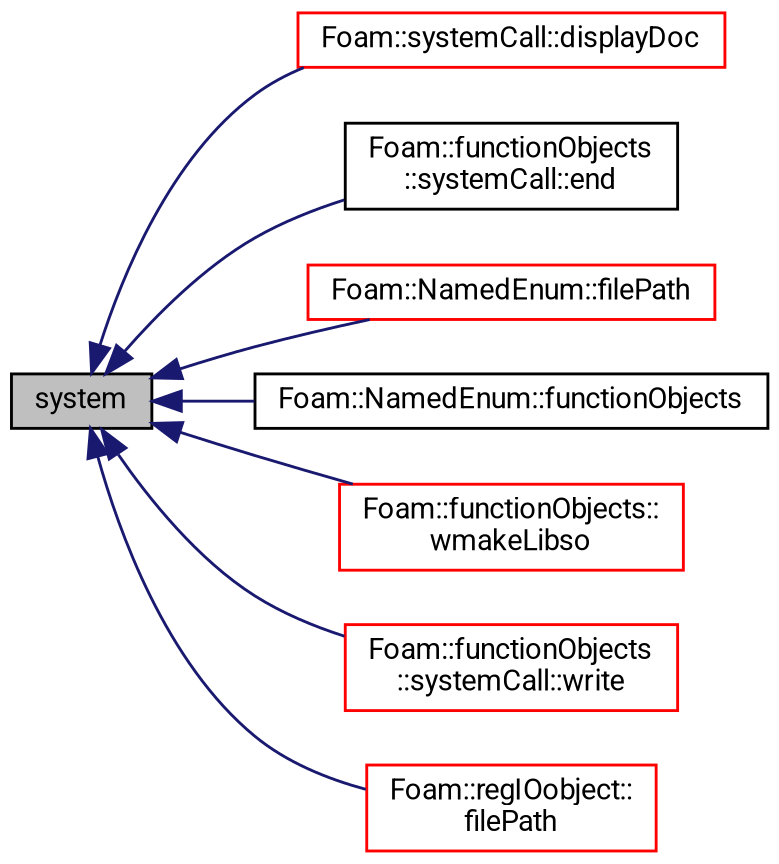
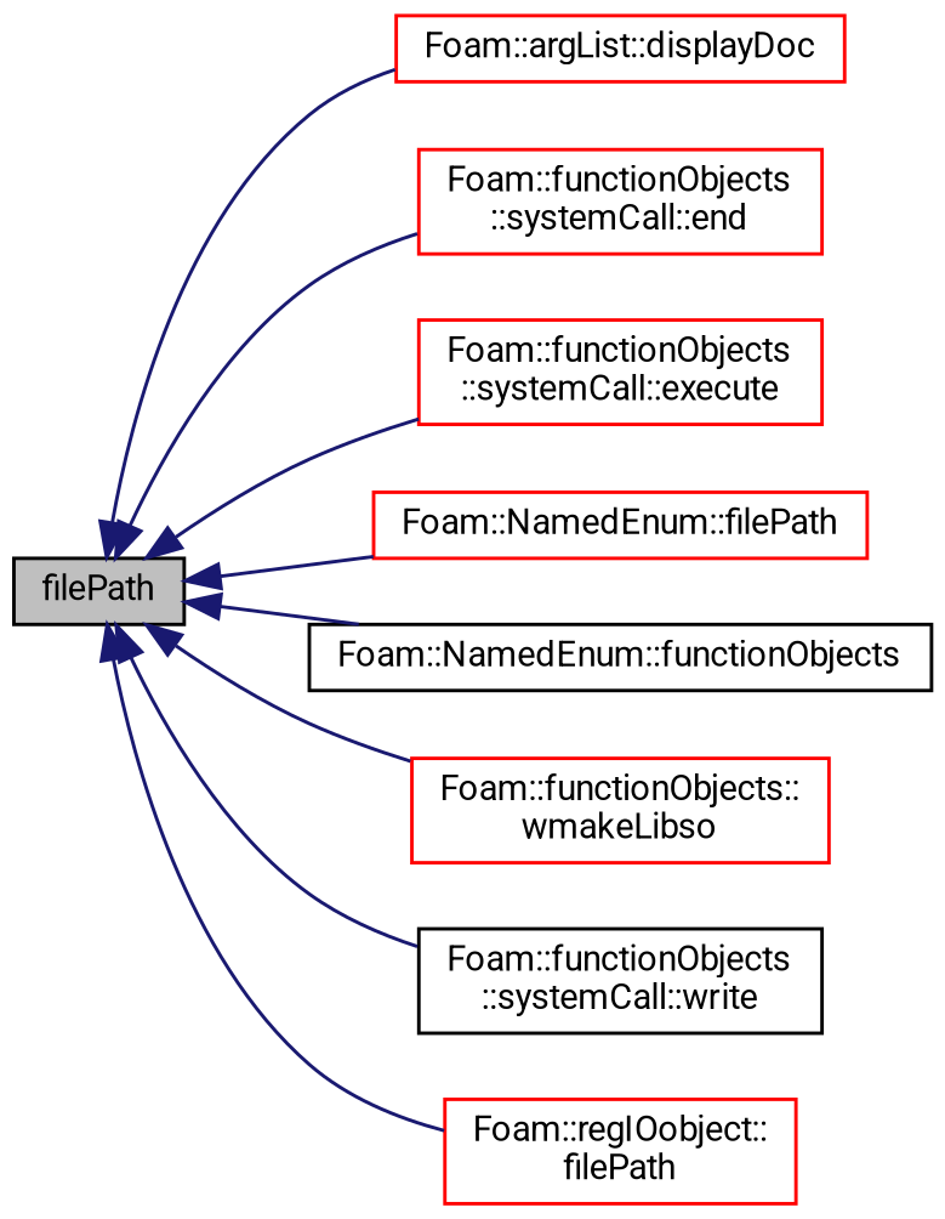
  digraph {
    fontname=Roboto
    rankdir=LR
    node [color=red fontname=Roboto fontsize=10 shape=record]
    edge [color=midnightblue dir=back fontname=Roboto fontsize=10 labelfontname=Helvetica labelfontsize=10 style=solid]
-   n1 [color=black fillcolor=grey75 fontcolor=black height=0.2 label=system style=filled width=0.4]
-   n2 [height=0.2 label="Foam::systemCall::displayDoc" width=0.4]
-   n3 [color=black height=0.2 label="Foam::functionObjects\l::systemCall::end" width=0.4]
+   n1 [color=black fillcolor=grey75 fontcolor=black height=0.2 label=filePath style=filled width=0.4]
+   n2 [height=0.2 label="Foam::argList::displayDoc" width=0.4]
+   n3 [height=0.2 label="Foam::functionObjects\l::systemCall::end" width=0.4]
+   n4 [height=0.2 label="Foam::functionObjects\l::systemCall::execute" width=0.4]
    n5 [height=0.2 label="Foam::NamedEnum::filePath" width=0.4]
    n6 [color=black height=0.2 label="Foam::NamedEnum::functionObjects" width=0.4]
    n7 [height=0.2 label="Foam::functionObjects::\lwmakeLibso" width=0.4]
-   n8 [height=0.2 label="Foam::functionObjects\l::systemCall::write" width=0.4]
+   n8 [color=black height=0.2 label="Foam::functionObjects\l::systemCall::write" width=0.4]
    n9 [height=0.2 label="Foam::regIOobject::\lfilePath" width=0.4]
    n1 -> n2
    n1 -> n3
+   n1 -> n4
    n1 -> n5
    n1 -> n6
    n1 -> n7
    n1 -> n8
    n1 -> n9
  }
